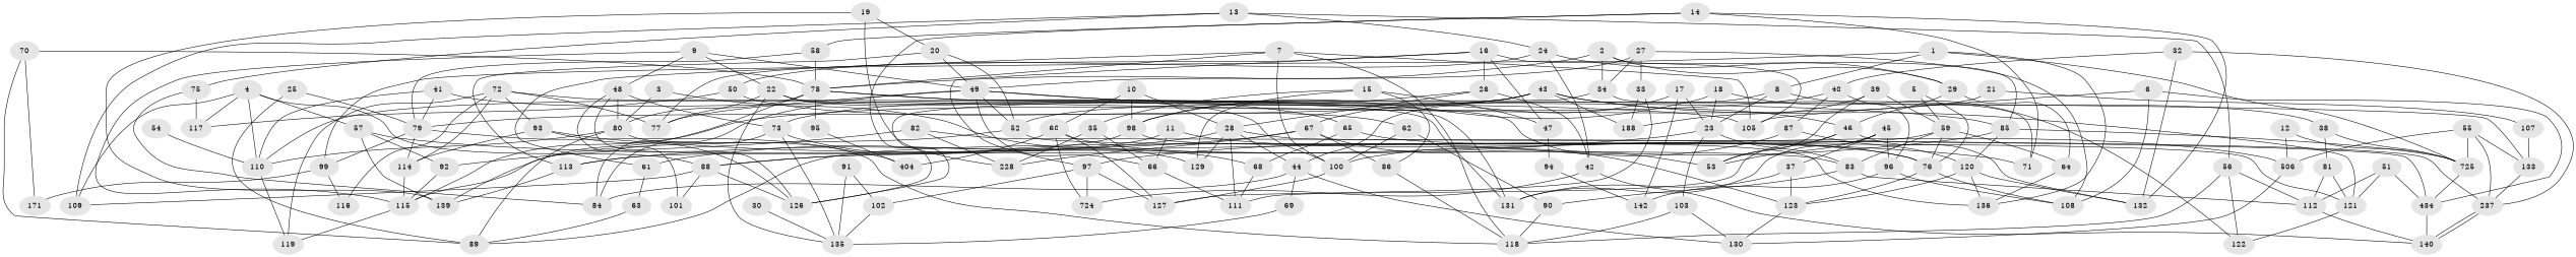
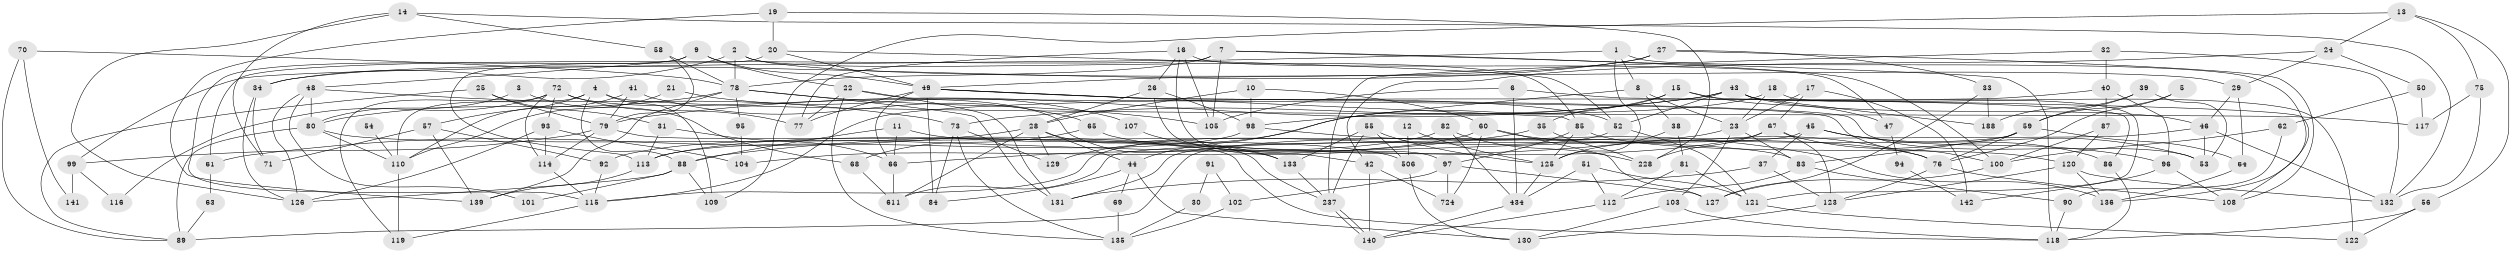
  graph {
    node [color=gray90 style=filled]
    1
    8
    99
-   125 [label=725]
+   125
    136
    23
    38
    44
-   141 [label=171]
+   141
    116
    n11 [label=434]
    2
    29
    34
    78
    85
    3
    68
    80
    46
    64
    71
    126
    105
    131
    139
    95
-   111
+   111 [label=611]
    110
    83
    89
    4
    88
    109
    117
    57
    101
    119
    5
    59
    76
    108
    123
    6
    37
    140
    7
    61
    100
    118
    63
    127
    103
    81
    69
    84
    130
    9
    22
    48
    49
    115
    77
    135
    73
    66
    52
    53
    10
    28
    60
    98
    129
    n74 [label=237]
    n75 [label=724]
-   104 [label=404]
+   104
    113
    11
    n79 [label=506]
    12
    13
    24
    56
    75
    42
    50
    122
    112
    14
    58
    132
    79
    15
    35
    47
    86
    n97 [label=228]
    94
    16
    26
    97
    102
    17
    67
    142
    18
    19
    20
    121
    21
    107
    133
    90
    62
    25
+   31
    114
    27
    33
    n120 [label=188]
    30
    32
    40
    87
    96
    65
    39
    120
    41
    43
    45
    51
    54
    55
    92
    70
    72
    93
    82
    91
    1 -- 8
    1 -- 99
    1 -- 125
    1 -- 136
    8 -- 23
    8 -- 38
    8 -- 44
    99 -- 141
    99 -- 116
    125 -- n11
    23 -- 83
    23 -- 88
    23 -- 103
    38 -- 125
    38 -- 81
    44 -- 69
    44 -- 84
    44 -- 130
    n11 -- 140
    2 -- 29
    2 -- 34
    2 -- 78
    2 -- 85
    29 -- 46
    29 -- 64
    34 -- 71
    34 -- 126
    78 -- 80
    78 -- 105
    78 -- 131
    78 -- 139
    78 -- 95
    85 -- 125
    85 -- 97
    85 -- 120
    3 -- 68
    3 -- 80
    68 -- 111
    80 -- 110
    80 -- 83
    80 -- 89
    46 -- 111
    46 -- 53
    46 -- 132
    64 -- 136
    95 -- 104
    110 -- 119
    83 -- 112
    83 -- 90
    4 -- 110
    4 -- 88
    4 -- 109
    4 -- 117
    4 -- 57
    88 -- 126
    88 -- 109
    88 -- 101
    57 -- 71
    57 -- 139
    57 -- 92
    5 -- 59
    5 -- 76
    59 -- 64
    59 -- 83
    59 -- 89
    59 -- 76
    76 -- 108
    76 -- 123
    123 -- 130
    6 -- n11
    6 -- 105
    6 -- 108
    37 -- 131
    37 -- 123
    7 -- 78
    7 -- 105
    7 -- 61
    7 -- 100
    7 -- 118
    61 -- 63
    100 -- 127
    63 -- 89
    103 -- 118
    103 -- 130
    81 -- 112
    81 -- 121
    69 -- 135
    9 -- 22
    9 -- 48
    9 -- 49
    9 -- 115
    22 -- 131
    22 -- 100
    22 -- 77
    22 -- 135
    48 -- 80
    48 -- 126
    48 -- 101
    48 -- 73
    49 -- 85
    49 -- 84
    49 -- 77
    49 -- 66
    49 -- 52
    49 -- 53
    115 -- 119
    73 -- 84
    73 -- 135
    73 -- 129
    66 -- 111
    52 -- 115
    52 -- 121
    10 -- 28
    10 -- 60
    10 -- 98
    28 -- 44
    28 -- 111
    28 -- 61
    28 -- 129
    28 -- n74
    60 -- 76
    60 -- 127
    60 -- n75
    60 -- 104
    98 -- 136
    98 -- 113
    n74 -- 140
    n74 -- 140
    113 -- 139
    11 -- 88
    11 -- 66
    11 -- n79
    n79 -- 130
    12 -- 125
    12 -- n79
    13 -- 109
    13 -- 24
    13 -- 56
    13 -- 75
    24 -- 29
    24 -- 42
    24 -- 50
    56 -- 118
    56 -- 122
-   56 -- 112
    75 -- 117
-   75 -- 84
+   75 -- 132
    42 -- 140
    42 -- n75
    50 -- 117
    50 -- 62
    112 -- 140
    14 -- 71
    14 -- 126
    14 -- 58
    14 -- 132
    58 -- 78
    58 -- 79
    79 -- 99
    79 -- 118
    79 -- 114
    15 -- 129
    15 -- 35
    15 -- 47
    15 -- 86
    35 -- 66
    35 -- n97
    47 -- 94
    86 -- 118
    94 -- 142
    16 -- 105
    16 -- 77
    16 -- 47
    16 -- 26
    16 -- 97
    26 -- 28
    26 -- 98
    26 -- 42
    97 -- 127
    97 -- n75
    97 -- 102
    102 -- 135
    17 -- 23
    17 -- 67
    17 -- 142
    67 -- 123
    67 -- 113
    67 -- 86
    67 -- n97
    18 -- 23
    18 -- 98
    18 -- 122
    19 -- 139
    19 -- n97
    19 -- 20
    20 -- 49
    20 -- 52
    20 -- 113
    121 -- 122
    21 -- 110
    21 -- 107
    107 -- 133
    133 -- n74
    90 -- 118
    62 -- 100
    62 -- 90
    25 -- 89
    25 -- 79
+   25 -- 31
+   31 -- 66
+   31 -- 113
    114 -- 115
    27 -- 34
    27 -- 108
    27 -- 49
    27 -- 33
    33 -- 127
    33 -- n120
    30 -- 135
    32 -- n74
    32 -- 132
    32 -- 40
    40 -- 115
    40 -- 87
    40 -- 96
    87 -- 100
    87 -- 120
    96 -- 108
    96 -- 142
    65 -- 68
    65 -- 76
    39 -- 59
    39 -- 53
    39 -- n120
    120 -- 136
    120 -- 123
    120 -- 132
    41 -- 110
    41 -- 79
    41 -- 65
    43 -- 46
    43 -- 73
    43 -- 52
    43 -- 79
    43 -- 121
    43 -- n120
    45 -- 131
    45 -- 37
    45 -- 53
    45 -- 96
    51 -- n11
    51 -- 112
    51 -- 121
    54 -- 110
    55 -- 125
    55 -- n74
    55 -- n79
    55 -- 133
    92 -- 115
    70 -- 141
    70 -- 78
    70 -- 89
    72 -- 116
    72 -- 119
    72 -- 77
    72 -- 133
    72 -- 114
    72 -- 93
    93 -- 126
    93 -- 104
    93 -- 114
    82 -- n11
    82 -- n97
    82 -- 92
-   91 -- 135
+   91 -- 30
    91 -- 102
  }
